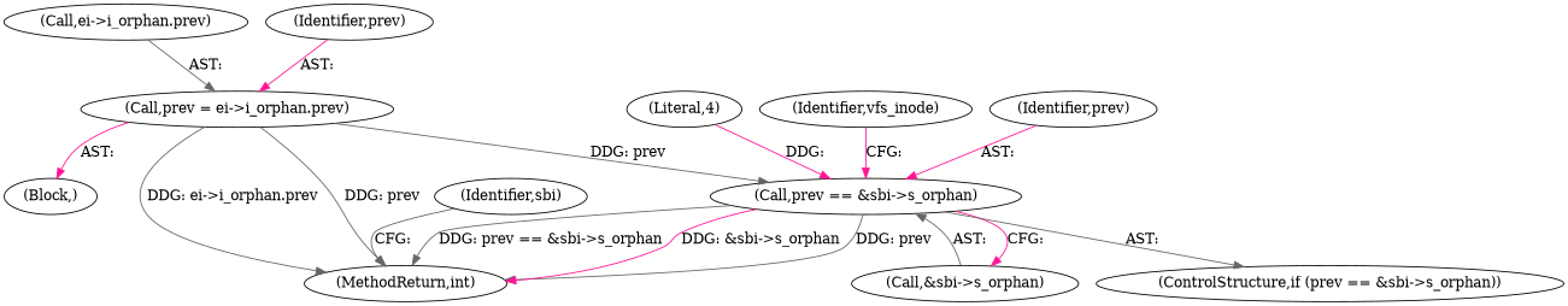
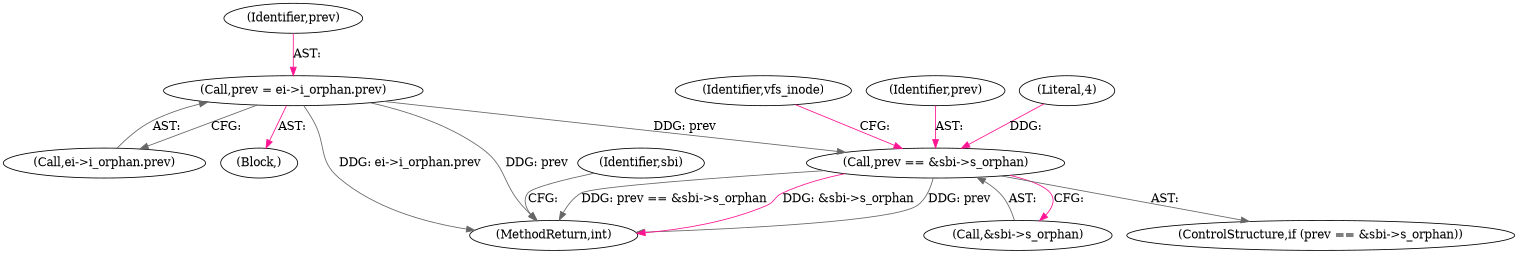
  digraph {
    edge [color=gray40]
    n1 [label="(Call,prev == &sbi->s_orphan)"]
    n2 [label="(Call,&sbi->s_orphan)"]
    n3 [label="(ControlStructure,if (prev == &sbi->s_orphan))"]
    n4 [label="(MethodReturn,int)"]
    n5 [label="(Call,prev = ei->i_orphan.prev)"]
    n6 [label="(Call,ei->i_orphan.prev)"]
    n7 [label="(Block,)"]
    n8 [label="(Identifier,prev)"]
    n9 [label="(Identifier,vfs_inode)"]
    n10 [label="(Identifier,sbi)"]
    n11 [label="(Identifier,prev)"]
    n12 [label="(Literal,4)"]
    n1 -> n2 [color=deeppink label="CFG: "]
    n1 -> n3 [label="AST: "]
    n1 -> n4 [label="DDG: prev"]
    n1 -> n4 [label="DDG: prev == &sbi->s_orphan"]
    n1 -> n4 [color=deeppink label="DDG: &sbi->s_orphan"]
    n2 -> n1 [label="AST: "]
    n5 -> n1 [label="DDG: prev"]
    n5 -> n4 [label="DDG: ei->i_orphan.prev"]
    n5 -> n4 [label="DDG: prev"]
+   n5 -> n6 [label="CFG: "]
    n5 -> n7 [color=deeppink label="AST: "]
    n6 -> n5 [label="AST: "]
    n8 -> n5 [color=deeppink label="AST: "]
    n9 -> n1 [color=deeppink label="CFG: "]
    n10 -> n4 [label="CFG: "]
    n11 -> n1 [color=deeppink label="AST: "]
    n12 -> n1 [color=deeppink label="DDG: "]
  }
